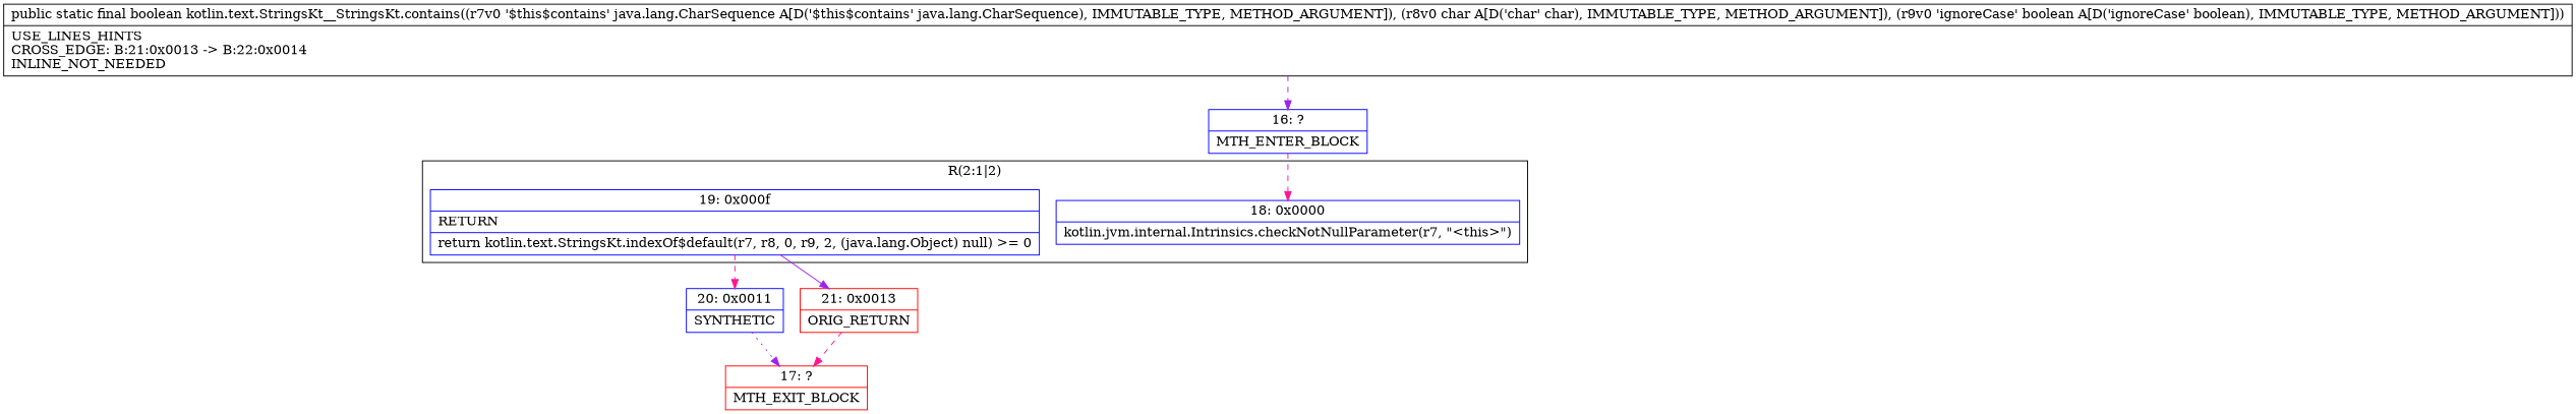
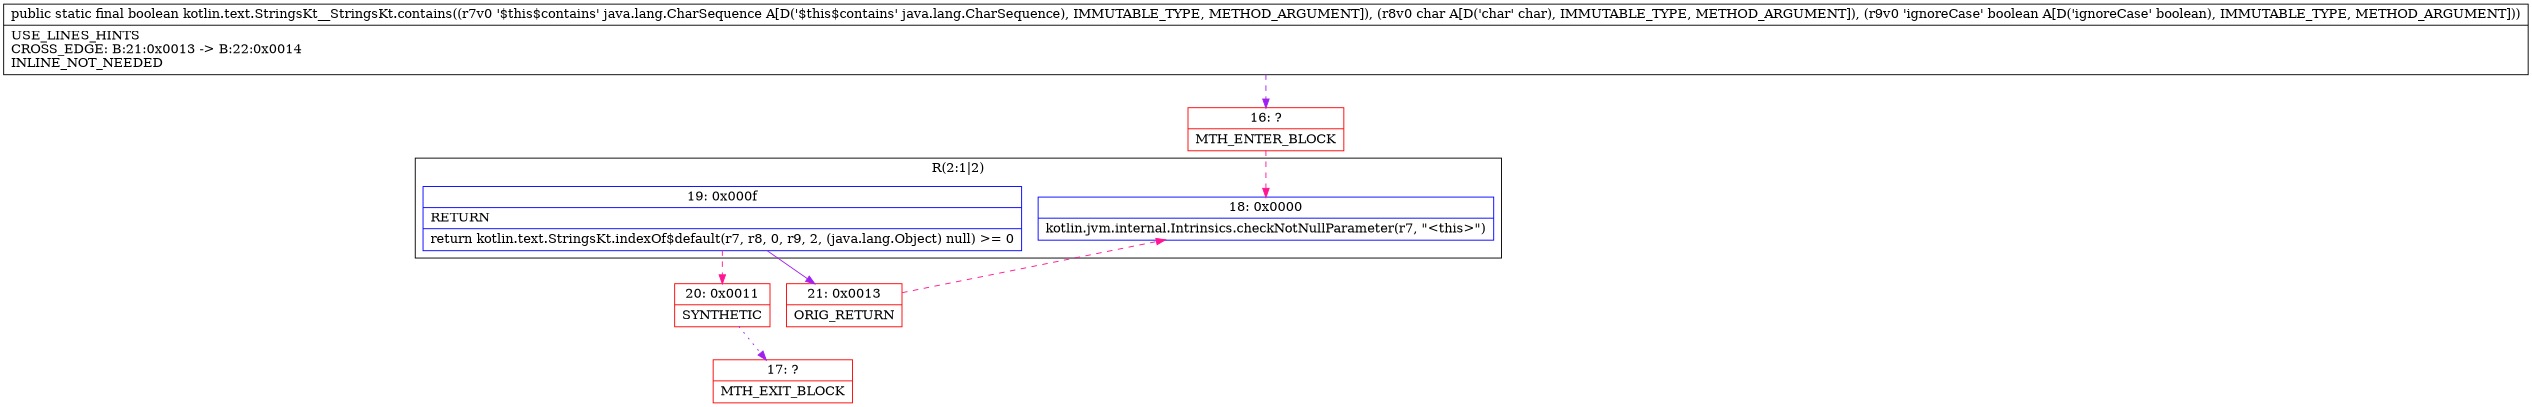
  digraph {
    node [color=red shape=record]
    edge [color=deeppink style=dashed]
    n1 [color=blue label="{18\:\ 0x0000|kotlin.jvm.internal.Intrinsics.checkNotNullParameter(r7, \"\<this\>\")\l}"]
    n2 [color=blue label="{19\:\ 0x000f|RETURN\l|return kotlin.text.StringsKt.indexOf$default(r7, r8, 0, r9, 2, (java.lang.Object) null) \>= 0\l}"]
-   n3 [color=blue label="{20\:\ 0x0011|SYNTHETIC\l}"]
+   n3 [label="{20\:\ 0x0011|SYNTHETIC\l}"]
    n4 [label="{21\:\ 0x0013|ORIG_RETURN\l}"]
    n5 [label="{17\:\ ?|MTH_EXIT_BLOCK\l}"]
-   n6 [color=blue label="{16\:\ ?|MTH_ENTER_BLOCK\l}"]
+   n6 [label="{16\:\ ?|MTH_ENTER_BLOCK\l}"]
    n7 [label="{public static final boolean kotlin.text.StringsKt__StringsKt.contains((r7v0 '$this$contains' java.lang.CharSequence A[D('$this$contains' java.lang.CharSequence), IMMUTABLE_TYPE, METHOD_ARGUMENT]), (r8v0 char A[D('char' char), IMMUTABLE_TYPE, METHOD_ARGUMENT]), (r9v0 'ignoreCase' boolean A[D('ignoreCase' boolean), IMMUTABLE_TYPE, METHOD_ARGUMENT]))  | USE_LINES_HINTS\lCROSS_EDGE: B:21:0x0013 \-\> B:22:0x0014\lINLINE_NOT_NEEDED\l}" color=""]
    subgraph cluster_1 {
      label="R(2:1|2)"
      n1
      n2
    }
    n2 -> n3
    n2 -> n4 [color=purple style=solid]
    n3 -> n5 [color=purple style=dotted]
-   n4 -> n5
+   n4 -> n1
    n6 -> n1
    n7 -> n6 [color=purple]
  }
